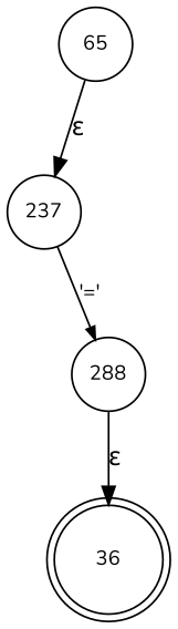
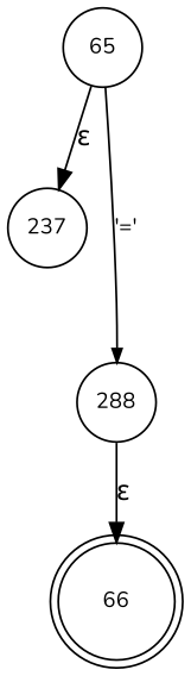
  digraph {
    fontname=Nunito
    rankdir=TB
    node [fixedsize=true fontname=Nunito fontsize=11 shape=circle peripheries=1]
    edge [fontname=Nunito]
-   n1 [label=36 shape=doublecircle width=.6 peripheries=""]
+   n1 [label=66 shape=doublecircle width=.6 peripheries=""]
    n2 [label=65 width=.55]
    n3 [label=237 width=.55]
    n4 [label=288 width=.55]
    n2 -> n3 [label="&epsilon;"]
-   n3 -> n4 [arrowhead=normal arrowsize=.7 fontsize=11 label="'='"]
+   n2 -> n4 [arrowhead=normal arrowsize=.7 fontsize=11 label="'='"]
    n4 -> n1 [label="&epsilon;"]
  }
